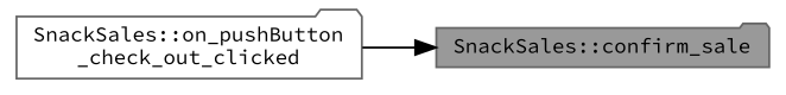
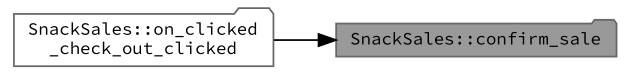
  digraph {
    rankdir=RL
    fontname="Source Code Pro"
    node [fontname="Source Code Pro" fontsize=10 shape=folder style=filled]
    n1 [color=gray40 fillcolor=grey60 fontcolor=black height=0.2 label="SnackSales::confirm_sale" width=0.4]
-   n2 [color=grey40 fillcolor=white height=0.2 label="SnackSales::on_pushButton\l_check_out_clicked" width=0.4]
+   n2 [color=grey40 fillcolor=white height=0.2 label="SnackSales::on_clicked\l_check_out_clicked" width=0.4]
    n1 -> n2 [color=black dir=back fontname="Source Code Pro" fontsize=10 labelfontname=Helvetica labelfontsize=10 style=solid]
  }
